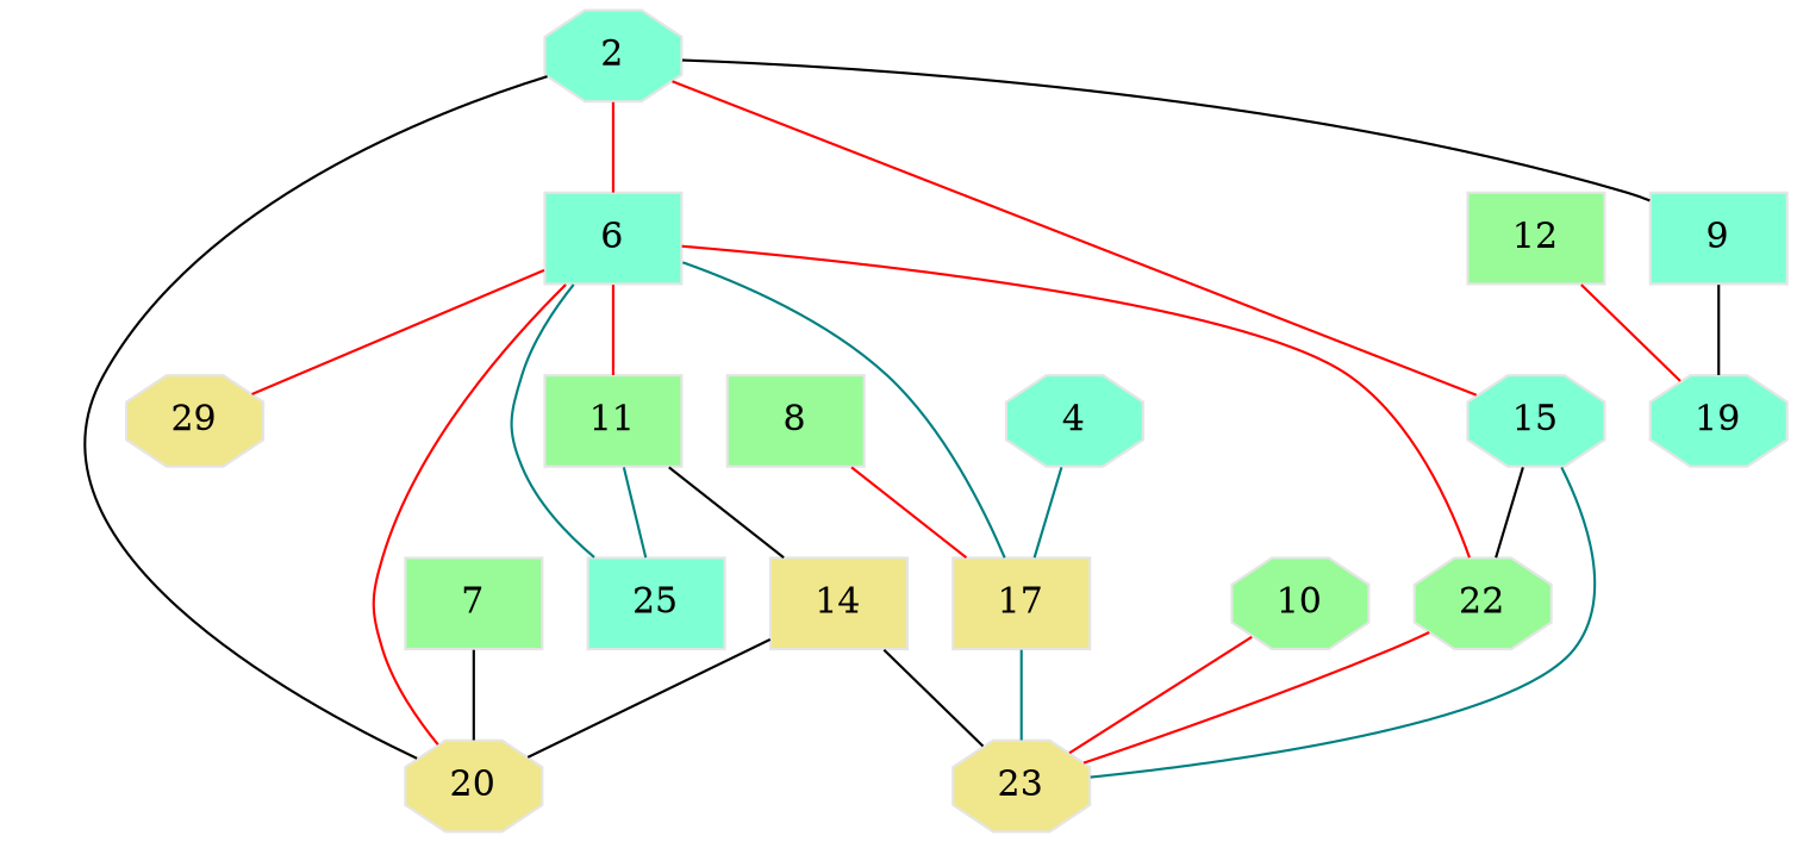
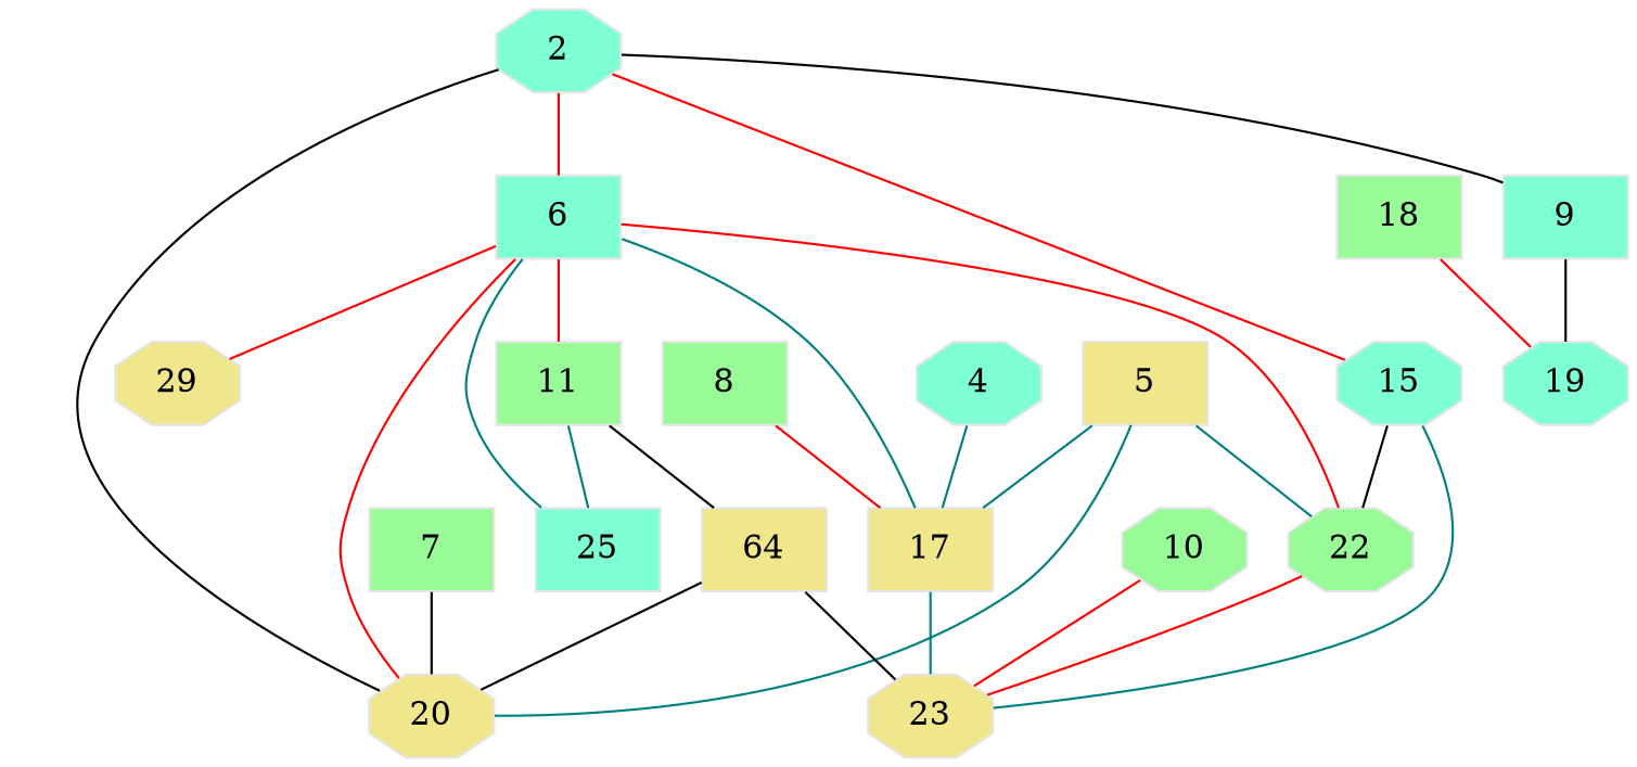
  graph {
    node [color=gray90 fillcolor=aquamarine shape=box style=filled]
    edge [color=red weight=1.0]
    2 [shape=octagon]
    6
    9
    15 [shape=octagon]
    20 [fillcolor=khaki shape=octagon]
    17 [fillcolor=khaki]
    22 [fillcolor=palegreen shape=octagon]
    25
    29 [fillcolor=khaki shape=octagon]
    11 [fillcolor=palegreen]
    7 [fillcolor=palegreen]
    19 [shape=octagon]
    23 [fillcolor=khaki shape=octagon]
    4 [shape=octagon]
-   14 [fillcolor=khaki]
+   5 [fillcolor=khaki]
+   14 [fillcolor=khaki label=64]
    8 [fillcolor=palegreen]
    10 [fillcolor=palegreen shape=octagon]
-   12 [fillcolor=palegreen]
+   12 [fillcolor=palegreen label=18]
    2 -- 6 [weight=2.0]
    2 -- 9 [color=black]
    2 -- 15
    2 -- 20 [color=black]
    6 -- 20 [weight=2.0]
    6 -- 17 [color=teal weight=2.0]
    6 -- 22
    6 -- 25 [color=teal]
    6 -- 29
    6 -- 11 [weight=2.0]
    9 -- 19 [color=black]
    15 -- 22 [color=black]
    15 -- 23 [color=teal]
    17 -- 23 [color=teal]
    22 -- 23
    11 -- 25 [color=teal]
    11 -- 14 [color=black]
    7 -- 20 [color=black weight=2.0]
    4 -- 17 [color=teal]
+   5 -- 20 [color=teal weight=3.0]
+   5 -- 17 [color=teal]
+   5 -- 22 [color=teal weight=2.0]
    14 -- 20 [color=black]
    14 -- 23 [color=black weight=3.0]
    8 -- 17
    10 -- 23
    12 -- 19
  }
